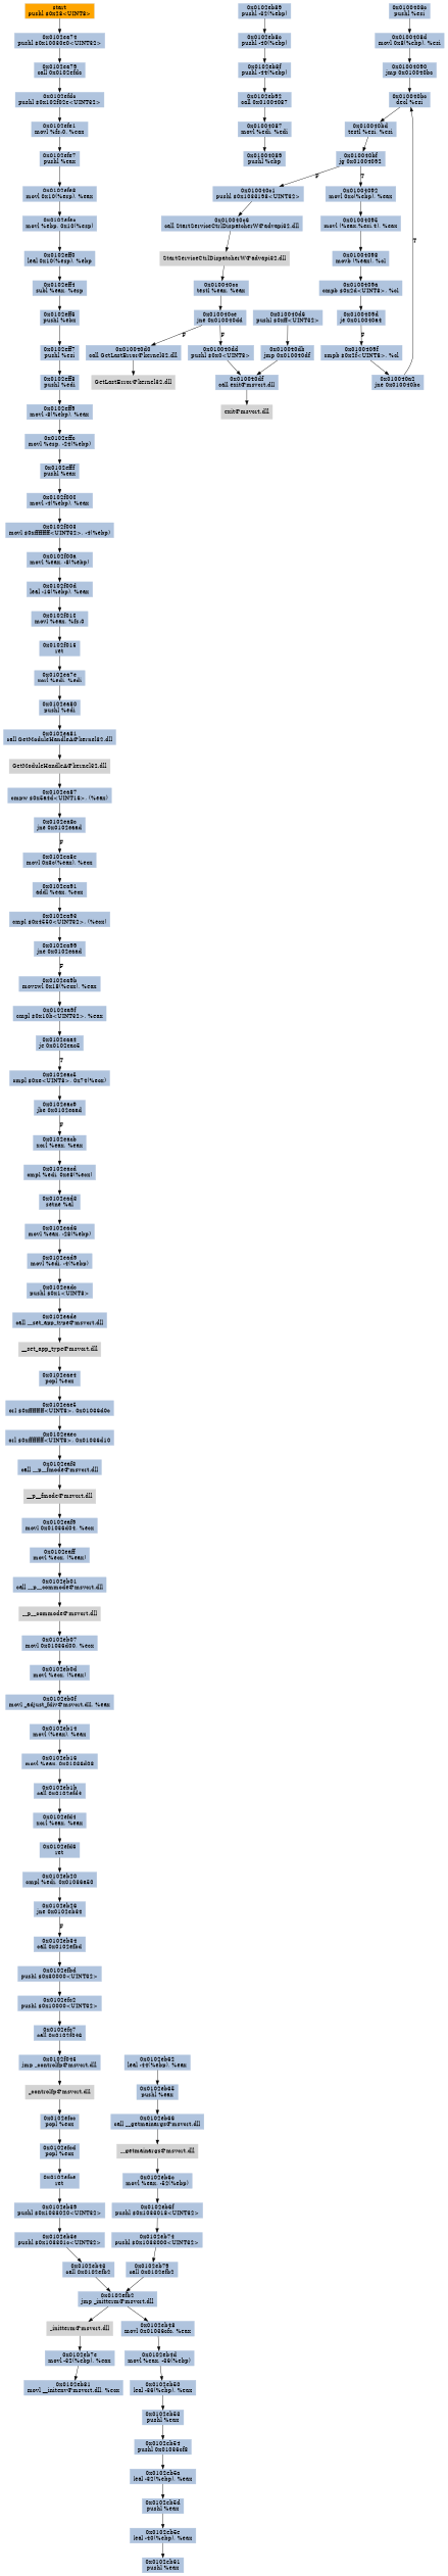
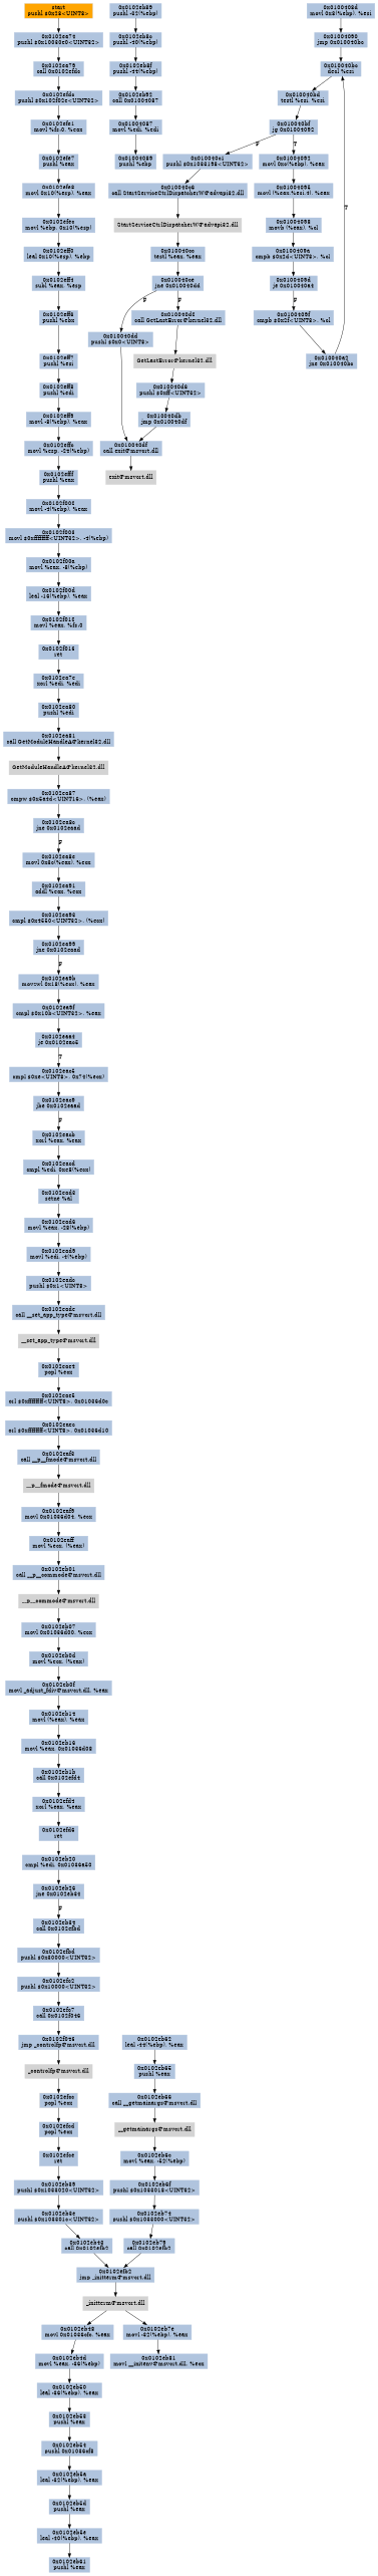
  digraph {
    node [color=lightsteelblue fillcolor=lightsteelblue shape=rectangle style=filled]
    edge [color="#000000"]
    n1 [color=lightgrey fillcolor=orange label="start\npushl $0x28<UINT8>"]
    n2 [label="0x0102ea74\npushl $0x10030e0<UINT32>"]
    n3 [label="0x0102ea79\ncall 0x0102efdc"]
    n4 [label="0x0102efdc\npushl $0x102f02e<UINT32>"]
    n5 [label="0x0102efe1\nmovl %fs:0, %eax"]
    n6 [label="0x0102efe7\npushl %eax"]
    n7 [label="0x0102efe8\nmovl 0x10(%esp), %eax"]
    n8 [label="0x0102efec\nmovl %ebp, 0x10(%esp)"]
    n9 [label="0x0102eff0\nleal 0x10(%esp), %ebp"]
    n10 [label="0x0102eff4\nsubl %eax, %esp"]
    n11 [label="0x0102eff6\npushl %ebx"]
    n12 [label="0x0102eff7\npushl %esi"]
    n13 [label="0x0102eff8\npushl %edi"]
    n14 [label="0x0102eff9\nmovl -8(%ebp), %eax"]
    n15 [label="0x0102effc\nmovl %esp, -24(%ebp)"]
    n16 [label="0x0102efff\npushl %eax"]
    n17 [label="0x0102f000\nmovl -4(%ebp), %eax"]
    n18 [label="0x0102f003\nmovl $0xffffffff<UINT32>, -4(%ebp)"]
    n19 [label="0x0102f00a\nmovl %eax, -8(%ebp)"]
    n20 [label="0x0102f00d\nleal -16(%ebp), %eax"]
    n21 [label="0x0102f010\nmovl %eax, %fs:0"]
    n22 [label="0x0102f016\nret"]
    n23 [label="0x0102ea7e\nxorl %edi, %edi"]
    n24 [label="0x0102ea80\npushl %edi"]
    n25 [label="0x0102ea81\ncall GetModuleHandleA@kernel32.dll"]
    n26 [color=lightgrey fillcolor=lightgrey label="GetModuleHandleA@kernel32.dll"]
    n27 [label="0x0102ea87\ncmpw $0x5a4d<UINT16>, (%eax)"]
    n28 [label="0x0102ea8c\njne 0x0102eaad"]
    n29 [label="0x0102ea8e\nmovl 0x3c(%eax), %ecx"]
    n30 [label="0x0102ea91\naddl %eax, %ecx"]
    n31 [label="0x0102ea93\ncmpl $0x4550<UINT32>, (%ecx)"]
    n32 [label="0x0102ea99\njne 0x0102eaad"]
    n33 [label="0x0102ea9b\nmovzwl 0x18(%ecx), %eax"]
    n34 [label="0x0102ea9f\ncmpl $0x10b<UINT32>, %eax"]
    n35 [label="0x0102eaa4\nje 0x0102eac5"]
    n36 [label="0x0102eac5\ncmpl $0xe<UINT8>, 0x74(%ecx)"]
    n37 [label="0x0102eac9\njbe 0x0102eaad"]
    n38 [label="0x0102eacb\nxorl %eax, %eax"]
    n39 [label="0x0102eacd\ncmpl %edi, 0xe8(%ecx)"]
    n40 [label="0x0102ead3\nsetne %al"]
    n41 [label="0x0102ead6\nmovl %eax, -28(%ebp)"]
    n42 [label="0x0102ead9\nmovl %edi, -4(%ebp)"]
    n43 [label="0x0102eadc\npushl $0x1<UINT8>"]
    n44 [label="0x0102eade\ncall __set_app_type@msvcrt.dll"]
    n45 [color=lightgrey fillcolor=lightgrey label="__set_app_type@msvcrt.dll"]
    n46 [label="0x0102eae4\npopl %ecx"]
    n47 [label="0x0102eae5\norl $0xffffffff<UINT8>, 0x01036d0c"]
    n48 [label="0x0102eaec\norl $0xffffffff<UINT8>, 0x01036d10"]
    n49 [label="0x0102eaf3\ncall __p__fmode@msvcrt.dll"]
    n50 [color=lightgrey fillcolor=lightgrey label="__p__fmode@msvcrt.dll"]
    n51 [label="0x0102eaf9\nmovl 0x01036d04, %ecx"]
    n52 [label="0x0102eaff\nmovl %ecx, (%eax)"]
    n53 [label="0x0102eb01\ncall __p__commode@msvcrt.dll"]
    n54 [color=lightgrey fillcolor=lightgrey label="__p__commode@msvcrt.dll"]
    n55 [label="0x0102eb07\nmovl 0x01036d00, %ecx"]
    n56 [label="0x0102eb0d\nmovl %ecx, (%eax)"]
    n57 [label="0x0102eb0f\nmovl _adjust_fdiv@msvcrt.dll, %eax"]
    n58 [label="0x0102eb14\nmovl (%eax), %eax"]
    n59 [label="0x0102eb16\nmovl %eax, 0x01036d08"]
    n60 [label="0x0102eb1b\ncall 0x0102efd4"]
    n61 [label="0x0102efd4\nxorl %eax, %eax"]
    n62 [label="0x0102efd6\nret"]
    n63 [label="0x0102eb20\ncmpl %edi, 0x01036a50"]
    n64 [label="0x0102eb26\njne 0x0102eb34"]
    n65 [label="0x0102eb34\ncall 0x0102efbd"]
    n66 [label="0x0102efbd\npushl $0x30000<UINT32>"]
    n67 [label="0x0102efc2\npushl $0x10000<UINT32>"]
    n68 [label="0x0102efc7\ncall 0x0102f046"]
    n69 [label="0x0102f046\njmp _controlfp@msvcrt.dll"]
    n70 [color=lightgrey fillcolor=lightgrey label="_controlfp@msvcrt.dll"]
    n71 [color=lightgrey label="0x0102efcc\npopl %ecx"]
    n72 [label="0x0102efcd\npopl %ecx"]
    n73 [label="0x0102efce\nret"]
    n74 [label="0x0102eb39\npushl $0x1033020<UINT32>"]
    n75 [label="0x0102eb3e\npushl $0x103301c<UINT32>"]
    n76 [label="0x0102eb43\ncall 0x0102efb2"]
    n77 [label="0x0102efb2\njmp _initterm@msvcrt.dll"]
    n78 [color=lightgrey fillcolor=lightgrey label="_initterm@msvcrt.dll"]
    n79 [label="0x0102eb48\nmovl 0x01036cfc, %eax"]
    n80 [label="0x0102eb7e\nmovl -32(%ebp), %eax"]
    n81 [label="0x0102eb4d\nmovl %eax, -36(%ebp)"]
    n82 [label="0x0102eb81\nmovl __initenv@msvcrt.dll, %ecx"]
    n83 [label="0x0102eb50\nleal -36(%ebp), %eax"]
    n84 [label="0x0102eb53\npushl %eax"]
    n85 [label="0x0102eb54\npushl 0x01036cf8"]
    n86 [label="0x0102eb5a\nleal -32(%ebp), %eax"]
    n87 [label="0x0102eb5d\npushl %eax"]
    n88 [label="0x0102eb5e\nleal -40(%ebp), %eax"]
    n89 [label="0x0102eb61\npushl %eax"]
    n90 [label="0x0102eb62\nleal -44(%ebp), %eax"]
    n91 [label="0x0102eb65\npushl %eax"]
    n92 [label="0x0102eb66\ncall __getmainargs@msvcrt.dll"]
    n93 [color=lightgrey fillcolor=lightgrey label="__getmainargs@msvcrt.dll"]
    n94 [label="0x0102eb6c\nmovl %eax, -52(%ebp)"]
    n95 [label="0x0102eb6f\npushl $0x1033018<UINT32>"]
    n96 [label="0x0102eb74\npushl $0x1033000<UINT32>"]
    n97 [label="0x0102eb79\ncall 0x0102efb2"]
    n98 [label="0x0102eb89\npushl -32(%ebp)"]
    n99 [label="0x0102eb8c\npushl -40(%ebp)"]
    n100 [label="0x0102eb8f\npushl -44(%ebp)"]
    n101 [label="0x0102eb92\ncall 0x01004087"]
    n102 [label="0x01004087\nmovl %edi, %edi"]
    n103 [label="0x01004089\npushl %ebp"]
-   n104 [label="0x0100408c\npushl %esi"]
    n105 [label="0x0100408d\nmovl 0x8(%ebp), %esi"]
    n106 [label="0x01004090\njmp 0x010040bc"]
    n107 [label="0x010040bc\ndecl %esi"]
    n108 [label="0x010040bd\ntestl %esi, %esi"]
    n109 [label="0x010040bf\njg 0x01004092"]
    n110 [label="0x01004092\nmovl 0xc(%ebp), %eax"]
    n111 [label="0x010040c1\npushl $0x1033198<UINT32>"]
    n112 [label="0x01004095\nmovl (%eax,%esi,4), %eax"]
    n113 [label="0x010040c6\ncall StartServiceCtrlDispatcherW@advapi32.dll"]
    n114 [label="0x01004098\nmovb (%eax), %cl"]
    n115 [label="0x0100409a\ncmpb $0x2d<UINT8>, %cl"]
    n116 [label="0x0100409d\nje 0x010040a4"]
    n117 [label="0x0100409f\ncmpb $0x2f<UINT8>, %cl"]
    n118 [label="0x010040a2\njne 0x010040bc"]
    n119 [color=lightgrey fillcolor=lightgrey label="StartServiceCtrlDispatcherW@advapi32.dll"]
    n120 [label="0x010040cc\ntestl %eax, %eax"]
    n121 [label="0x010040ce\njne 0x010040dd"]
    n122 [label="0x010040d0\ncall GetLastError@kernel32.dll"]
    n123 [label="0x010040dd\npushl $0x0<UINT8>"]
    n124 [color=lightgrey fillcolor=lightgrey label="GetLastError@kernel32.dll"]
    n125 [label="0x010040df\ncall exit@msvcrt.dll"]
    n126 [label="0x010040d6\npushl $0xff<UINT32>"]
    n127 [color=lightgrey fillcolor=lightgrey label="exit@msvcrt.dll"]
    n128 [label="0x010040db\njmp 0x010040df"]
    n1 -> n2
    n2 -> n3
    n3 -> n4
    n4 -> n5
    n5 -> n6
    n6 -> n7
    n7 -> n8
    n8 -> n9
    n9 -> n10
    n10 -> n11
    n11 -> n12
    n12 -> n13
    n13 -> n14
    n14 -> n15
    n15 -> n16
    n16 -> n17
    n17 -> n18
    n18 -> n19
    n19 -> n20
    n20 -> n21
    n21 -> n22
    n22 -> n23
    n23 -> n24
    n24 -> n25
    n25 -> n26
    n26 -> n27
    n27 -> n28
    n28 -> n29 [label=F]
    n29 -> n30
    n30 -> n31
    n31 -> n32
    n32 -> n33 [label=F]
    n33 -> n34
    n34 -> n35
    n35 -> n36 [label=T]
    n36 -> n37
    n37 -> n38 [label=F]
    n38 -> n39
    n39 -> n40
    n40 -> n41
    n41 -> n42
    n42 -> n43
    n43 -> n44
    n44 -> n45
    n45 -> n46
    n46 -> n47
    n47 -> n48
    n48 -> n49
    n49 -> n50
    n50 -> n51
    n51 -> n52
    n52 -> n53
    n53 -> n54
    n54 -> n55
    n55 -> n56
    n56 -> n57
    n57 -> n58
    n58 -> n59
    n59 -> n60
    n60 -> n61
    n61 -> n62
    n62 -> n63
    n63 -> n64
    n64 -> n65 [label=F]
    n65 -> n66
    n66 -> n67
    n67 -> n68
    n68 -> n69
    n69 -> n70
    n70 -> n71
    n71 -> n72
    n72 -> n73
    n73 -> n74
    n74 -> n75
    n75 -> n76
    n76 -> n77
    n77 -> n78
-   n77 -> n79
+   n78 -> n79
    n78 -> n80
    n79 -> n81
    n80 -> n82
    n81 -> n83
    n83 -> n84
    n84 -> n85
    n85 -> n86
    n86 -> n87
    n87 -> n88
    n88 -> n89
    n90 -> n91
    n91 -> n92
    n92 -> n93
    n93 -> n94
    n94 -> n95
    n95 -> n96
    n96 -> n97
    n97 -> n77
    n98 -> n99
    n99 -> n100
    n100 -> n101
    n101 -> n102
    n102 -> n103
-   n104 -> n105
    n105 -> n106
    n106 -> n107
    n107 -> n108
    n108 -> n109
    n109 -> n110 [label=T]
    n109 -> n111 [label=F]
    n110 -> n112
    n111 -> n113
    n112 -> n114
    n113 -> n119
    n114 -> n115
    n115 -> n116
    n116 -> n117 [label=F]
    n117 -> n118
    n118 -> n107 [label=T]
    n119 -> n120
    n120 -> n121
    n121 -> n122 [label=F]
    n121 -> n123 [label=F]
    n122 -> n124
    n123 -> n125
+   n124 -> n126
    n125 -> n127
    n126 -> n128
    n128 -> n125
  }
